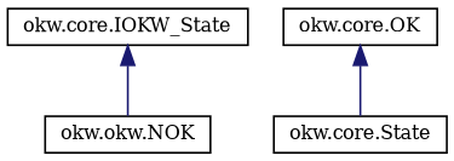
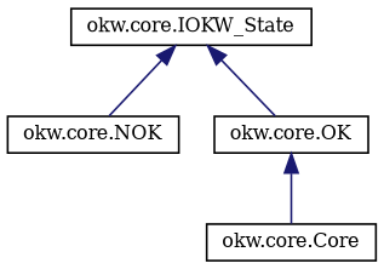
  digraph {
    fontname="DejaVu Serif"
    rankdir=TB
    node [color=black fillcolor=white fontname="DejaVu Serif" fontsize=10 shape=record style=filled]
    edge [color=midnightblue dir=back fontname="DejaVu Serif" fontsize=10 labelfontname=Helvetica labelfontsize=10 style=solid]
    n1 [height=0.2 label="okw.core.IOKW_State" width=0.4]
-   n2 [height=0.2 label="okw.okw.NOK" width=0.4]
+   n2 [height=0.2 label="okw.core.NOK" width=0.4]
    n3 [height=0.2 label="okw.core.OK" width=0.4]
-   n4 [height=0.2 label="okw.core.State" width=0.4]
+   n4 [height=0.2 label="okw.core.Core" width=0.4]
    n1 -> n2
+   n1 -> n3
    n3 -> n4
  }
